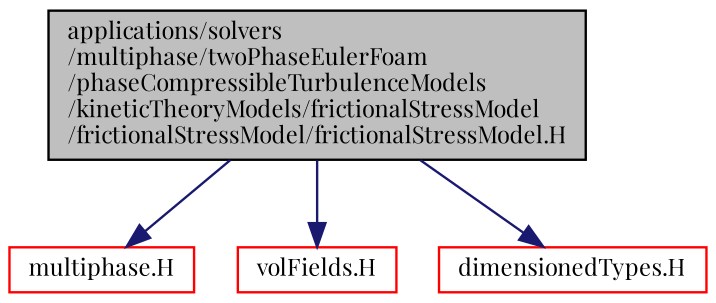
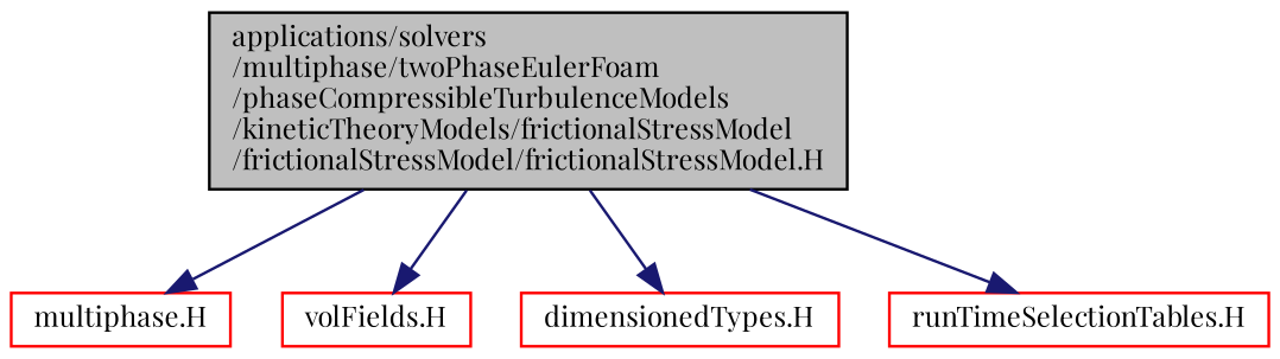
  digraph {
    fontname="Playfair Display"
    node [color=red fontname="Playfair Display" fontsize=10 shape=record]
    edge [color=midnightblue fontname="Playfair Display" fontsize=10 labelfontname=FreeSans labelfontsize=10 style=solid]
    n1 [color=black fillcolor=grey75 fontcolor=black height=0.2 label="applications/solvers\l/multiphase/twoPhaseEulerFoam\l/phaseCompressibleTurbulenceModels\l/kineticTheoryModels/frictionalStressModel\l/frictionalStressModel/frictionalStressModel.H" style=filled width=0.4]
    n2 [height=0.2 label="multiphase.H" width=0.4]
    n3 [height=0.2 label="volFields.H" width=0.4]
    n4 [height=0.2 label="dimensionedTypes.H" width=0.4]
+   n5 [height=0.2 label="runTimeSelectionTables.H" width=0.4]
    n1 -> n2
    n1 -> n3
    n1 -> n4
+   n1 -> n5
  }
